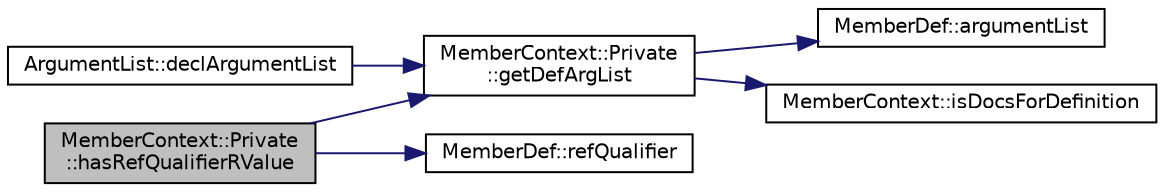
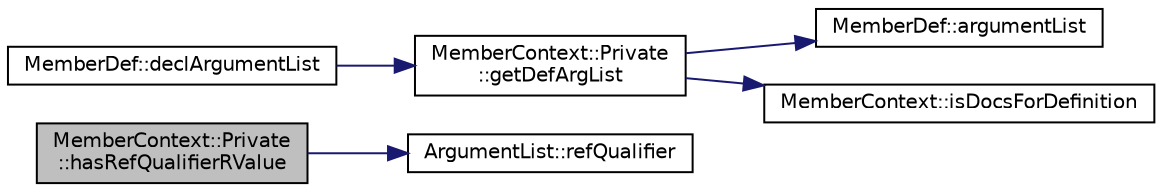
  digraph {
    rankdir=LR
    node [color=black fillcolor=white fontname=Helvetica fontsize=10 shape=record style=filled]
    edge [color=midnightblue fontname=Helvetica fontsize=10 labelfontname=Helvetica labelfontsize=10 style=solid]
    n1 [fillcolor=grey75 fontcolor=black height=0.2 label="MemberContext::Private\l::hasRefQualifierRValue" width=0.4]
    n2 [height=0.2 label="MemberContext::Private\l::getDefArgList" width=0.4]
-   n3 [height=0.2 label="MemberDef::refQualifier" width=0.4]
+   n3 [height=0.2 label="ArgumentList::refQualifier" width=0.4]
    n4 [height=0.2 label="MemberDef::argumentList" width=0.4]
    n5 [height=0.2 label="MemberContext::isDocsForDefinition" width=0.4]
-   n6 [height=0.2 label="ArgumentList::declArgumentList" width=0.4]
-   n1 -> n2
+   n6 [height=0.2 label="MemberDef::declArgumentList" width=0.4]
    n1 -> n3
    n2 -> n4
    n2 -> n5
    n6 -> n2
  }
